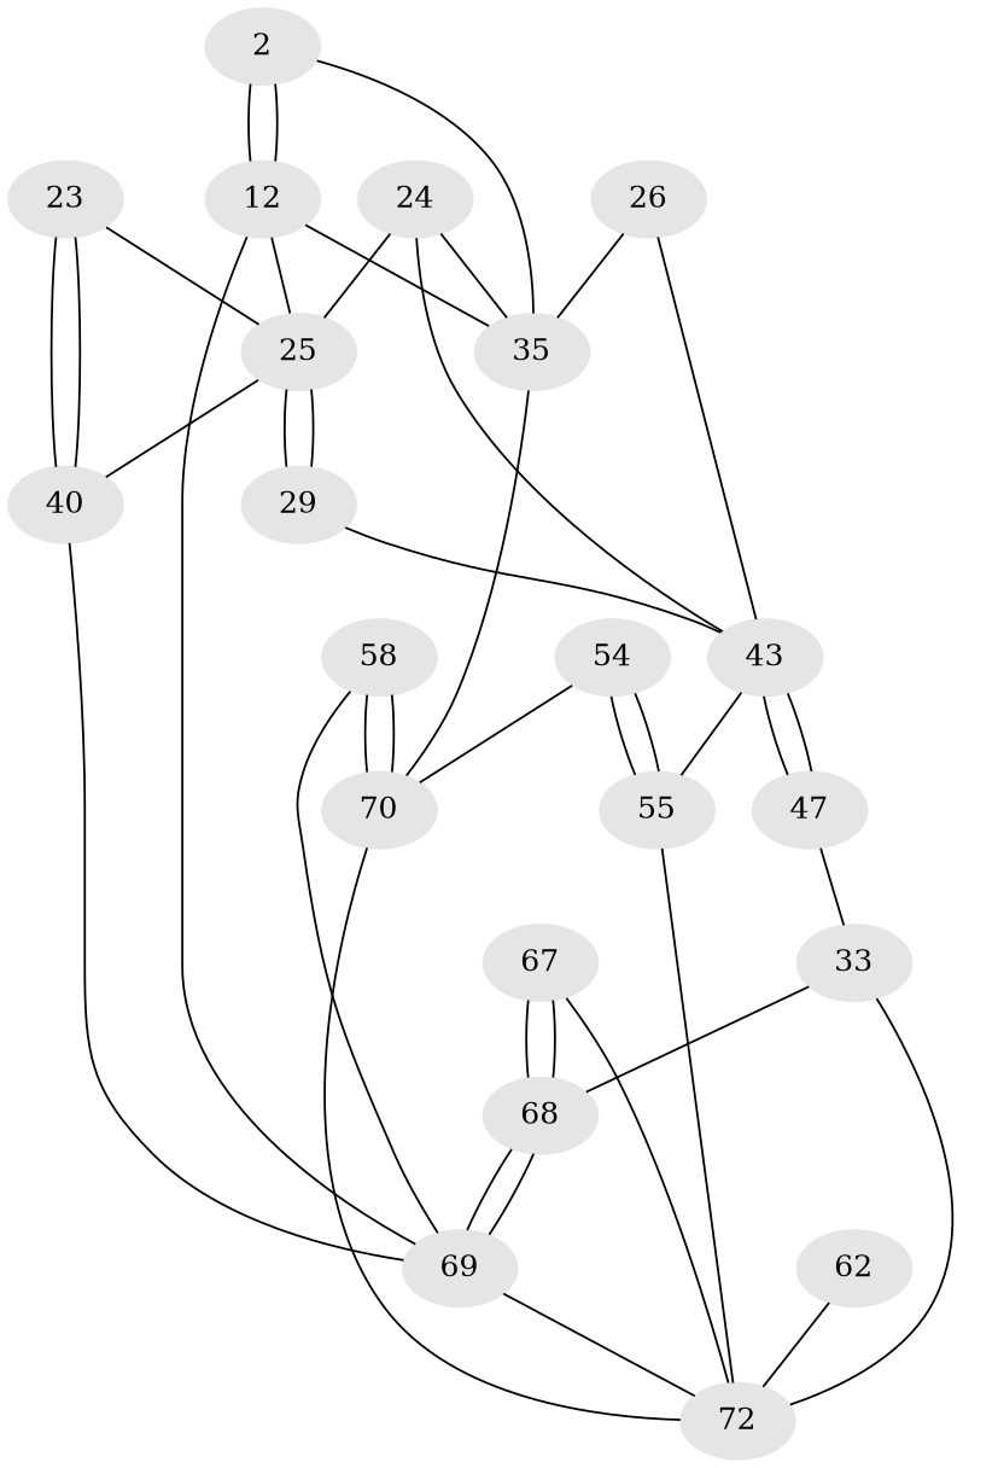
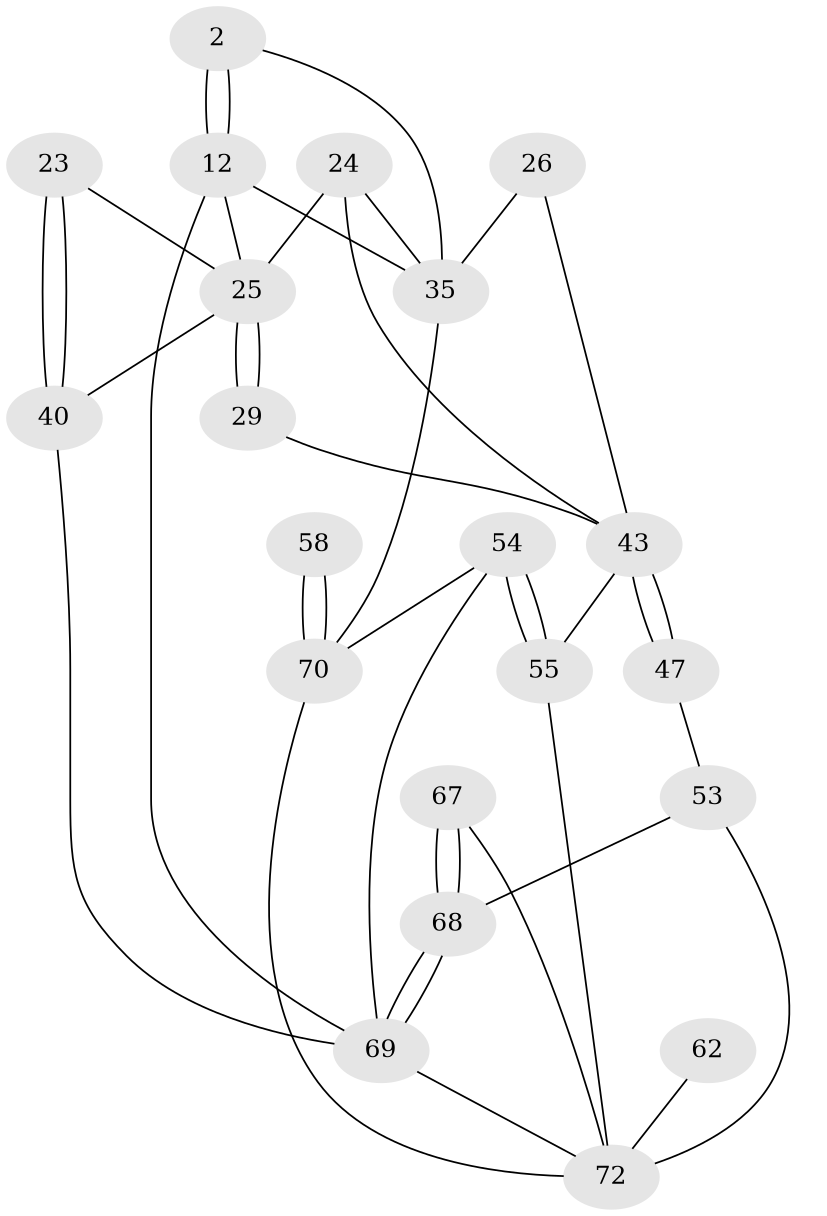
  graph {
    node [color=gray90 style=filled]
    12 [super="+6"]
    2
    35 [super="+7+33"]
    25 [super="+21+22"]
    69 [super="+44+57"]
    70 [super="+60+59+56"]
    40 [super="+19+20"]
    29
    72 [super="+71+61+66+65"]
    23
    24 [super="+18"]
    43 [super="+34+31"]
    47 [super="+46"]
    55 [super="+48+45+39"]
    26 [super="+10"]
-   53 [super="+52" label=33]
+   53 [super="+52"]
    68 [super="+63"]
    54 [super="+38"]
    58
    62
    67 [super="+64"]
    12 -- 35
    12 -- 25
    12 -- 69 [weight=2]
    2 -- 12 [weight=2]
    2 -- 12
    2 -- 35
    35 -- 70 [weight=3]
    25 -- 40
    25 -- 29 [weight=2]
    25 -- 29
    69 -- 72
    70 -- 72
    40 -- 69
    29 -- 43
    23 -- 25
    23 -- 40 [weight=2]
    23 -- 40
    24 -- 35 [weight=2]
    24 -- 25 [weight=2]
    24 -- 43 [weight=2]
    43 -- 47 [weight=2]
    43 -- 47
    43 -- 55 [weight=2]
    47 -- 53 [weight=2]
    55 -- 72 [weight=2]
    26 -- 35 [weight=3]
    26 -- 43
    53 -- 72
    53 -- 68
    68 -- 69
    68 -- 69
    54 -- 70 [weight=2]
    54 -- 55 [weight=2]
    54 -- 55
-   58 -- 69
+   54 -- 69
    58 -- 70 [weight=2]
    58 -- 70
    62 -- 72 [weight=3]
    67 -- 72
    67 -- 68 [weight=2]
    67 -- 68
  }
